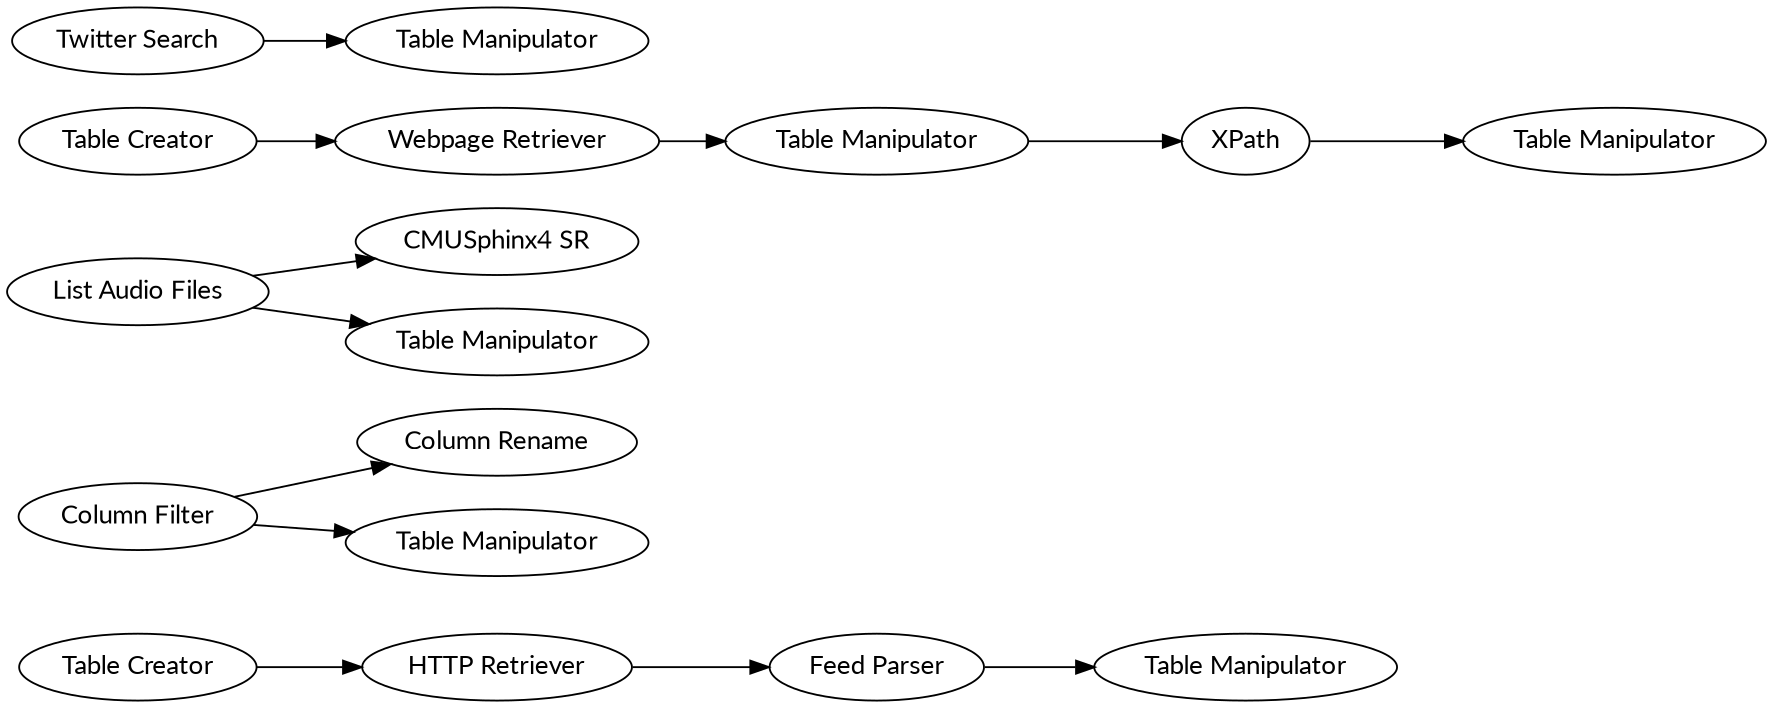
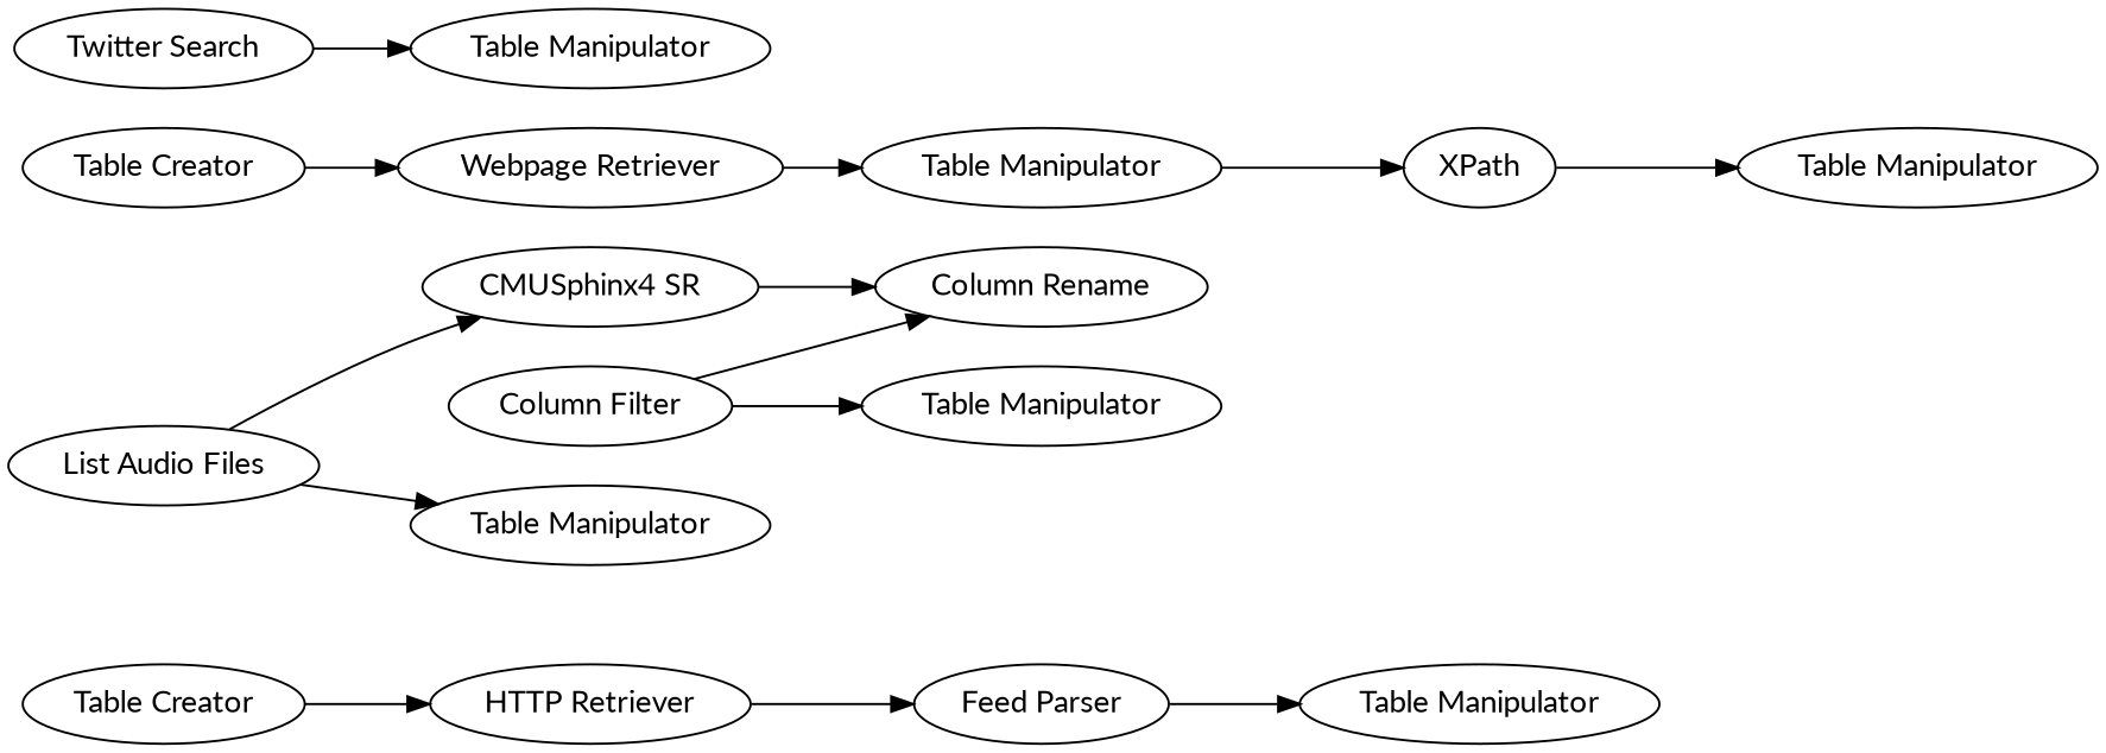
  digraph {
    fontname=Lato
    rankdir=LR
    node [fontname=Lato]
    edge [fontname=Lato]
    n1 [label="HTTP Retriever"]
    n2 [label="Feed Parser"]
    n3 [label="Table Manipulator"]
    n4 [label="Column Rename"]
    n5 [label="Column Filter"]
    n6 [label="Table Manipulator"]
    n7 [label="List Audio Files"]
    n8 [label="CMUSphinx4 SR"]
    n9 [label="Table Manipulator"]
    n10 [label=XPath]
    n11 [label="Table Manipulator"]
    n12 [label="Table Creator"]
    n13 [label="Webpage Retriever"]
    n14 [label="Table Manipulator"]
    n15 [label="Table Creator"]
    n16 [label="Twitter Search"]
    n17 [label="Table Manipulator"]
    n1 -> n2
    n2 -> n3
    n5 -> n4
    n5 -> n6
    n7 -> n8
    n7 -> n9
+   n8 -> n4
    n10 -> n11
    n12 -> n13
    n13 -> n14
    n14 -> n10
    n15 -> n1
    n16 -> n17
  }
